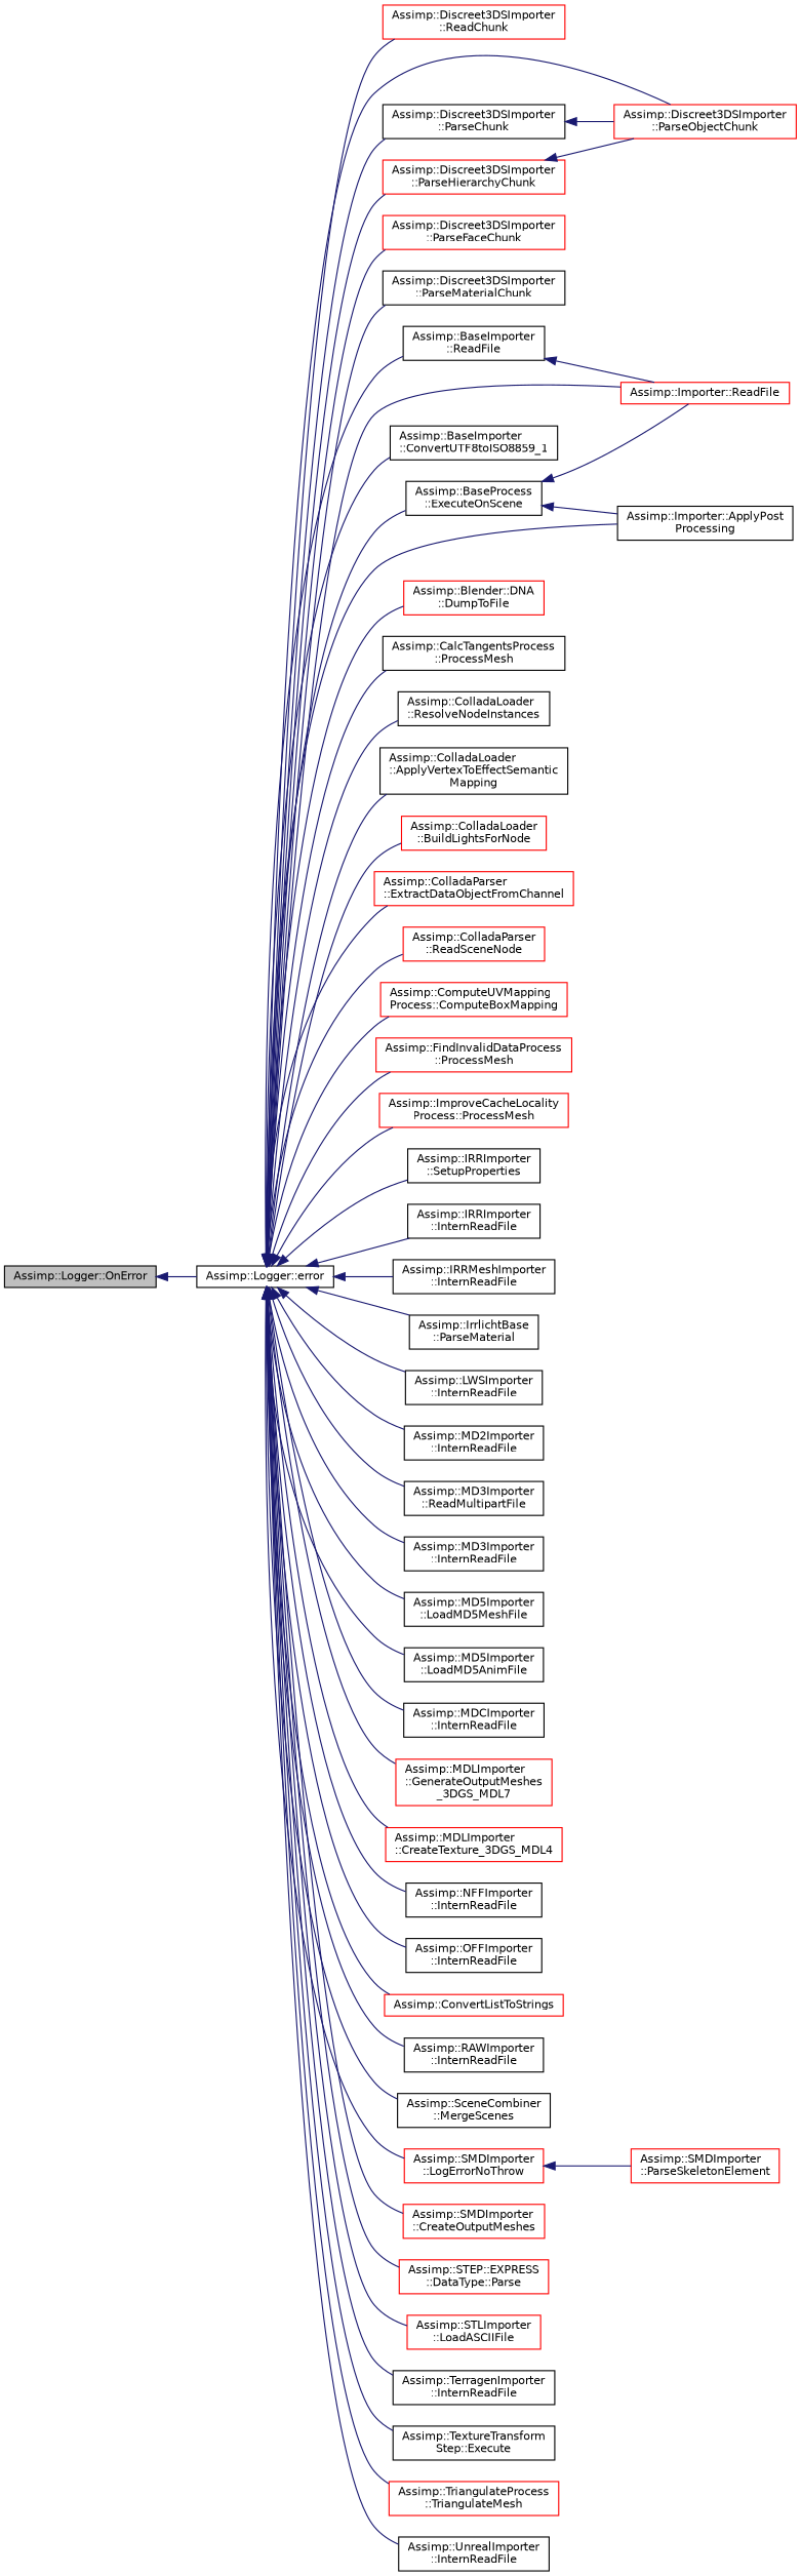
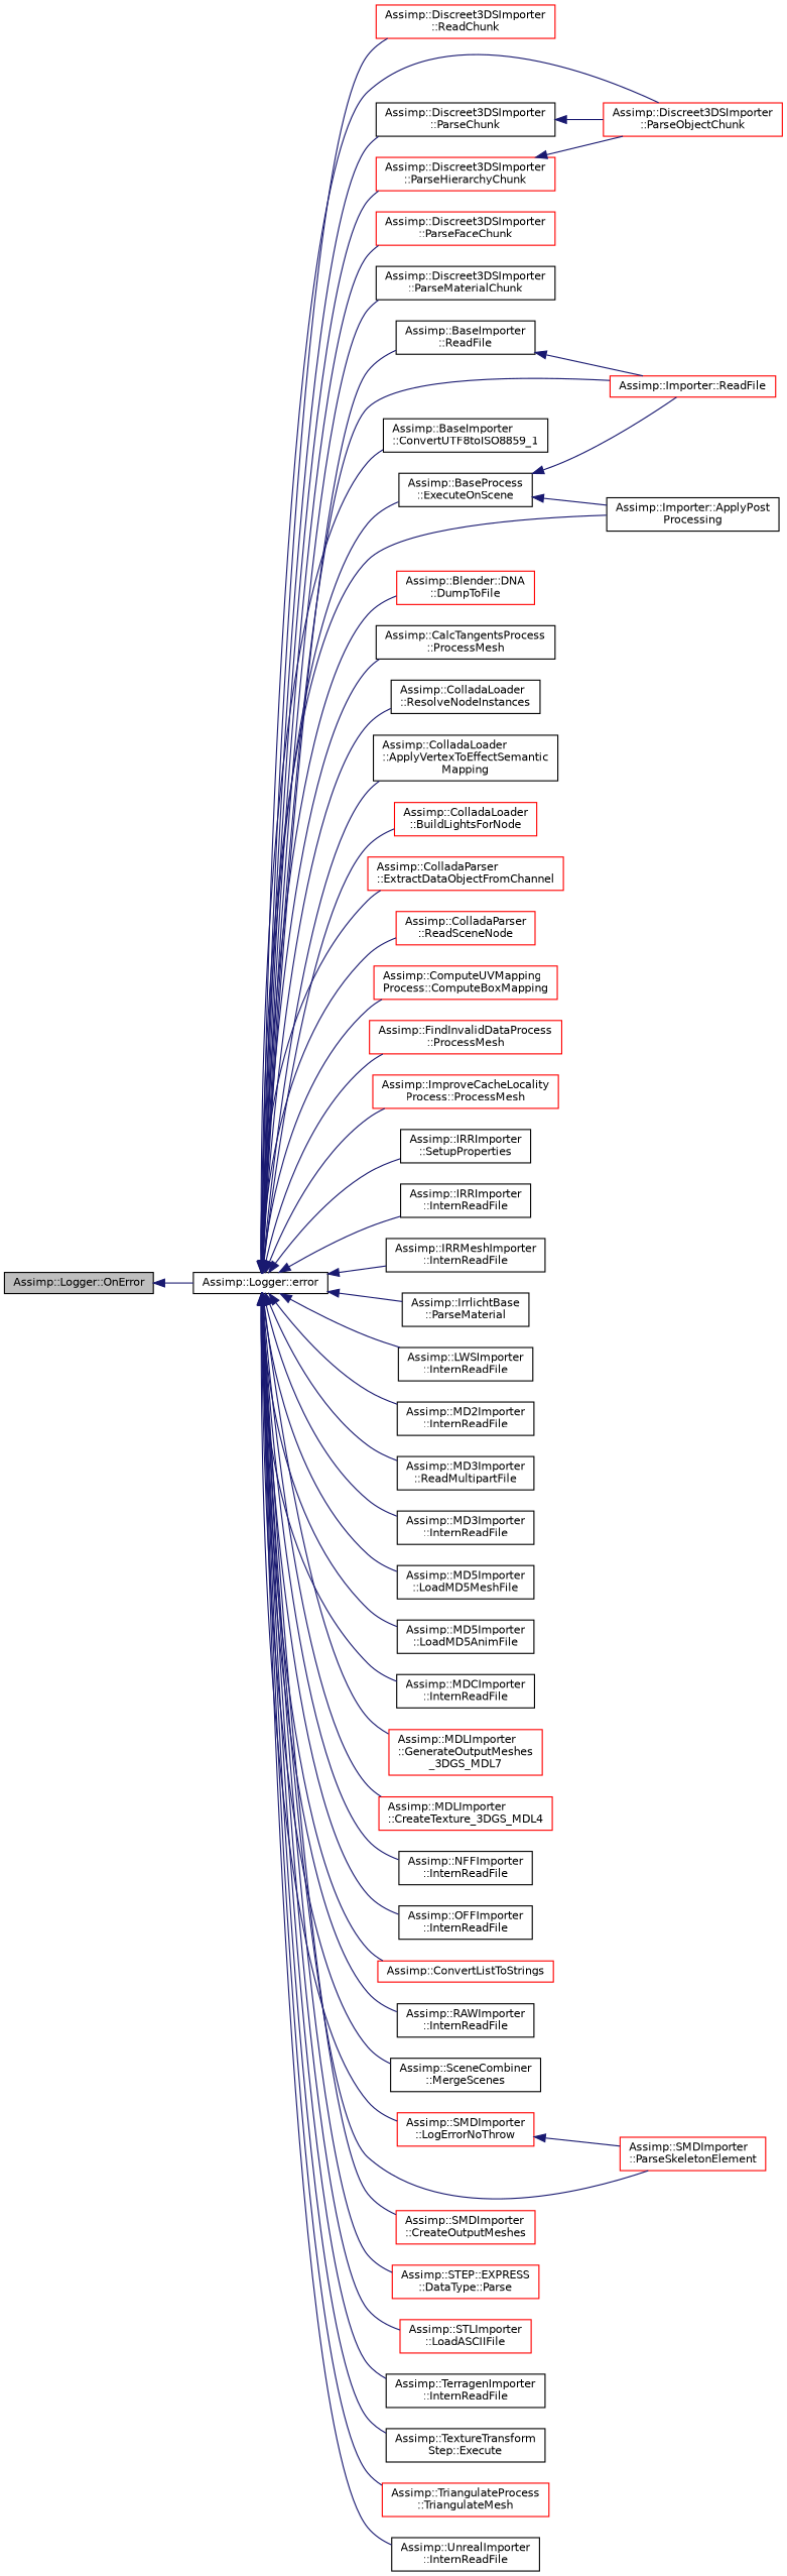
  digraph {
    rankdir=LR
    node [color=black fillcolor=white fontname=Helvetica fontsize=10 shape=record style=filled]
    edge [color=midnightblue dir=back fontname=Helvetica fontsize=10 labelfontname=Helvetica labelfontsize=10 style=solid]
    n1 [fillcolor=grey75 fontcolor=black height=0.2 label="Assimp::Logger::OnError" width=0.4]
    n2 [height=0.2 label="Assimp::Logger::error" width=0.4]
    n3 [color=red height=0.2 label="Assimp::Discreet3DSImporter\l::ReadChunk" width=0.4]
    n4 [color=red height=0.2 label="Assimp::Discreet3DSImporter\l::ParseObjectChunk" width=0.4]
    n5 [height=0.2 label="Assimp::Discreet3DSImporter\l::ParseChunk" width=0.4]
    n6 [color=red height=0.2 label="Assimp::Discreet3DSImporter\l::ParseHierarchyChunk" width=0.4]
    n7 [color=red height=0.2 label="Assimp::Discreet3DSImporter\l::ParseFaceChunk" width=0.4]
    n8 [height=0.2 label="Assimp::Discreet3DSImporter\l::ParseMaterialChunk" width=0.4]
    n9 [height=0.2 label="Assimp::BaseImporter\l::ReadFile" width=0.4]
    n10 [color=red height=0.2 label="Assimp::Importer::ReadFile" width=0.4]
    n11 [height=0.2 label="Assimp::BaseImporter\l::ConvertUTF8toISO8859_1" width=0.4]
    n12 [height=0.2 label="Assimp::BaseProcess\l::ExecuteOnScene" width=0.4]
    n13 [height=0.2 label="Assimp::Importer::ApplyPost\lProcessing" width=0.4]
    n14 [color=red height=0.2 label="Assimp::Blender::DNA\l::DumpToFile" width=0.4]
    n15 [height=0.2 label="Assimp::CalcTangentsProcess\l::ProcessMesh" width=0.4]
    n16 [height=0.2 label="Assimp::ColladaLoader\l::ResolveNodeInstances" width=0.4]
    n17 [height=0.2 label="Assimp::ColladaLoader\l::ApplyVertexToEffectSemantic\lMapping" width=0.4]
    n18 [color=red height=0.2 label="Assimp::ColladaLoader\l::BuildLightsForNode" width=0.4]
    n19 [color=red height=0.2 label="Assimp::ColladaParser\l::ExtractDataObjectFromChannel" width=0.4]
    n20 [color=red height=0.2 label="Assimp::ColladaParser\l::ReadSceneNode" width=0.4]
    n21 [color=red height=0.2 label="Assimp::ComputeUVMapping\lProcess::ComputeBoxMapping" width=0.4]
    n22 [color=red height=0.2 label="Assimp::FindInvalidDataProcess\l::ProcessMesh" width=0.4]
    n23 [color=red height=0.2 label="Assimp::ImproveCacheLocality\lProcess::ProcessMesh" width=0.4]
    n24 [height=0.2 label="Assimp::IRRImporter\l::SetupProperties" width=0.4]
    n25 [height=0.2 label="Assimp::IRRImporter\l::InternReadFile" width=0.4]
    n26 [height=0.2 label="Assimp::IRRMeshImporter\l::InternReadFile" width=0.4]
    n27 [height=0.2 label="Assimp::IrrlichtBase\l::ParseMaterial" width=0.4]
    n28 [height=0.2 label="Assimp::LWSImporter\l::InternReadFile" width=0.4]
    n29 [height=0.2 label="Assimp::MD2Importer\l::InternReadFile" width=0.4]
    n30 [height=0.2 label="Assimp::MD3Importer\l::ReadMultipartFile" width=0.4]
    n31 [height=0.2 label="Assimp::MD3Importer\l::InternReadFile" width=0.4]
    n32 [height=0.2 label="Assimp::MD5Importer\l::LoadMD5MeshFile" width=0.4]
    n33 [height=0.2 label="Assimp::MD5Importer\l::LoadMD5AnimFile" width=0.4]
    n34 [height=0.2 label="Assimp::MDCImporter\l::InternReadFile" width=0.4]
    n35 [color=red height=0.2 label="Assimp::MDLImporter\l::GenerateOutputMeshes\l_3DGS_MDL7" width=0.4]
    n36 [color=red height=0.2 label="Assimp::MDLImporter\l::CreateTexture_3DGS_MDL4" width=0.4]
    n37 [height=0.2 label="Assimp::NFFImporter\l::InternReadFile" width=0.4]
    n38 [height=0.2 label="Assimp::OFFImporter\l::InternReadFile" width=0.4]
    n39 [color=red height=0.2 label="Assimp::ConvertListToStrings" width=0.4]
    n40 [height=0.2 label="Assimp::RAWImporter\l::InternReadFile" width=0.4]
    n41 [height=0.2 label="Assimp::SceneCombiner\l::MergeScenes" width=0.4]
    n42 [color=red height=0.2 label="Assimp::SMDImporter\l::LogErrorNoThrow" width=0.4]
    n43 [color=red height=0.2 label="Assimp::SMDImporter\l::ParseSkeletonElement" width=0.4]
    n44 [color=red height=0.2 label="Assimp::SMDImporter\l::CreateOutputMeshes" width=0.4]
    n45 [color=red height=0.2 label="Assimp::STEP::EXPRESS\l::DataType::Parse" width=0.4]
    n46 [color=red height=0.2 label="Assimp::STLImporter\l::LoadASCIIFile" width=0.4]
    n47 [height=0.2 label="Assimp::TerragenImporter\l::InternReadFile" width=0.4]
    n48 [height=0.2 label="Assimp::TextureTransform\lStep::Execute" width=0.4]
    n49 [color=red height=0.2 label="Assimp::TriangulateProcess\l::TriangulateMesh" width=0.4]
    n50 [height=0.2 label="Assimp::UnrealImporter\l::InternReadFile" width=0.4]
    n1 -> n2
    n2 -> n3
    n2 -> n4
    n2 -> n5
    n2 -> n6
    n2 -> n7
    n2 -> n8
    n2 -> n9
    n2 -> n10
    n2 -> n11
    n2 -> n12
    n2 -> n13
    n2 -> n14
    n2 -> n15
    n2 -> n16
    n2 -> n17
    n2 -> n18
    n2 -> n19
    n2 -> n20
    n2 -> n21
    n2 -> n22
    n2 -> n23
    n2 -> n24
    n2 -> n25
    n2 -> n26
    n2 -> n27
    n2 -> n28
    n2 -> n29
    n2 -> n30
    n2 -> n31
    n2 -> n32
    n2 -> n33
    n2 -> n34
    n2 -> n35
    n2 -> n36
    n2 -> n37
    n2 -> n38
    n2 -> n39
    n2 -> n40
    n2 -> n41
    n2 -> n42
+   n2 -> n43
    n2 -> n44
    n2 -> n45
    n2 -> n46
    n2 -> n47
    n2 -> n48
    n2 -> n49
    n2 -> n50
    n5 -> n4
    n6 -> n4
    n9 -> n10
    n12 -> n10
    n12 -> n13
    n42 -> n43
  }
